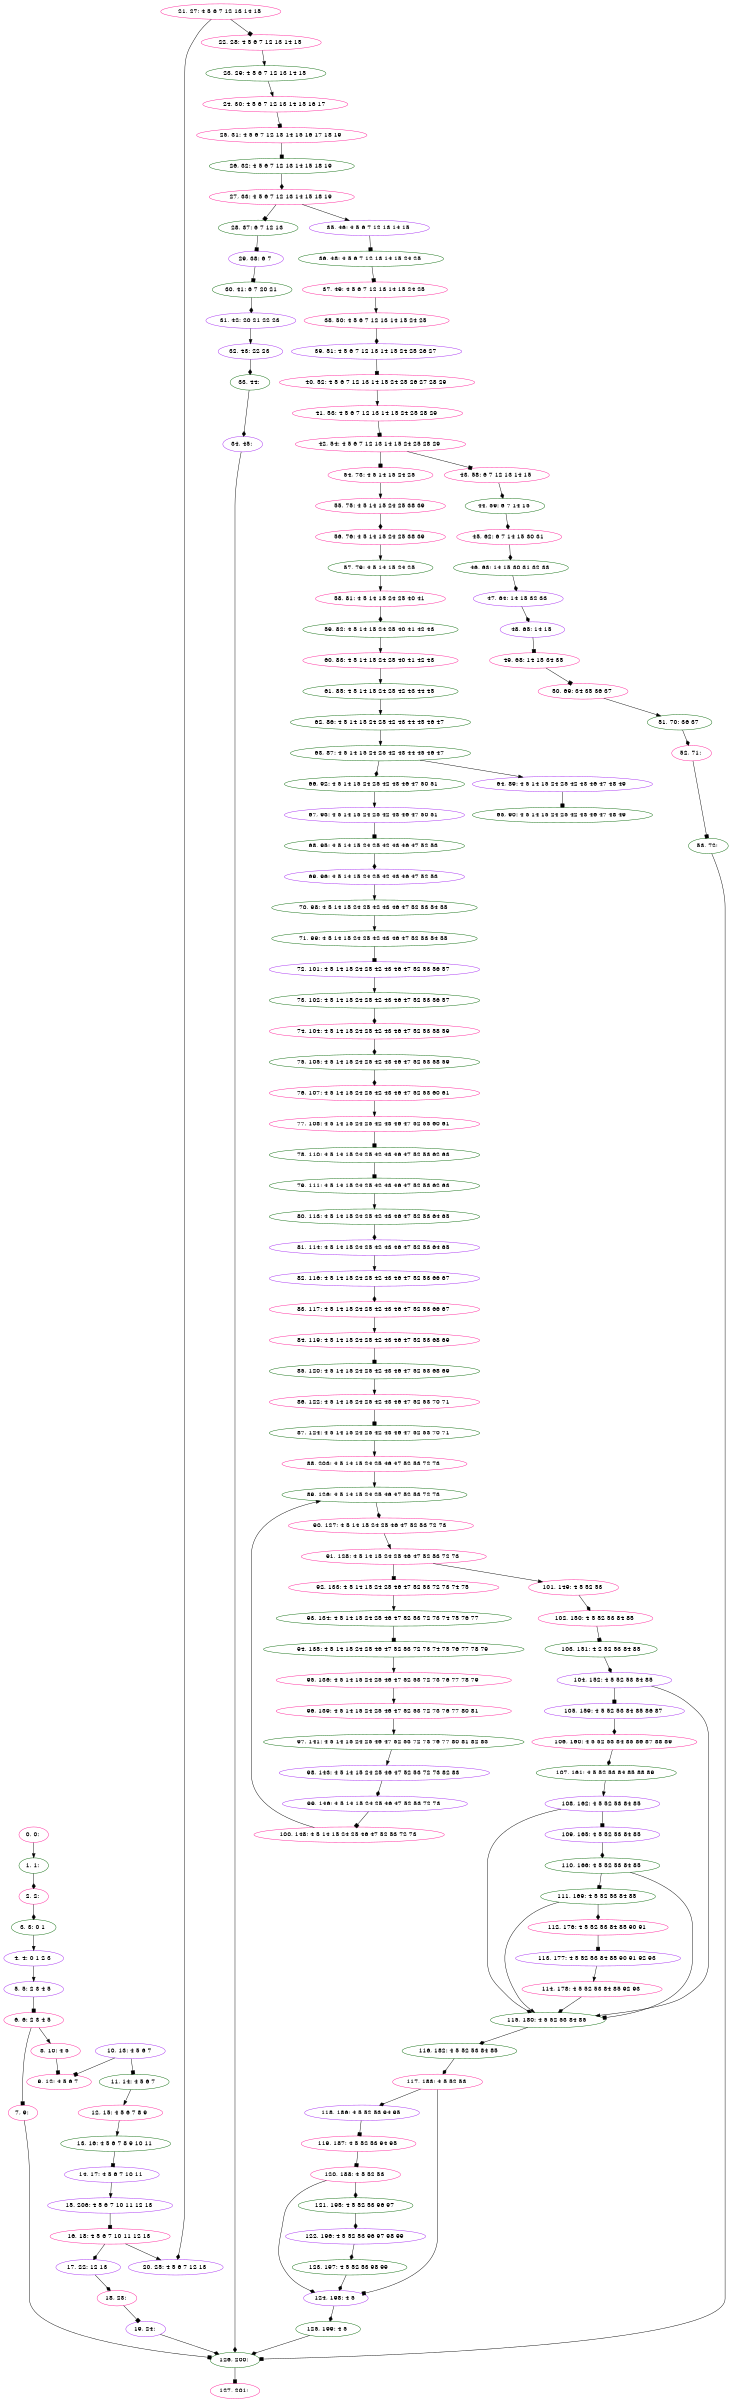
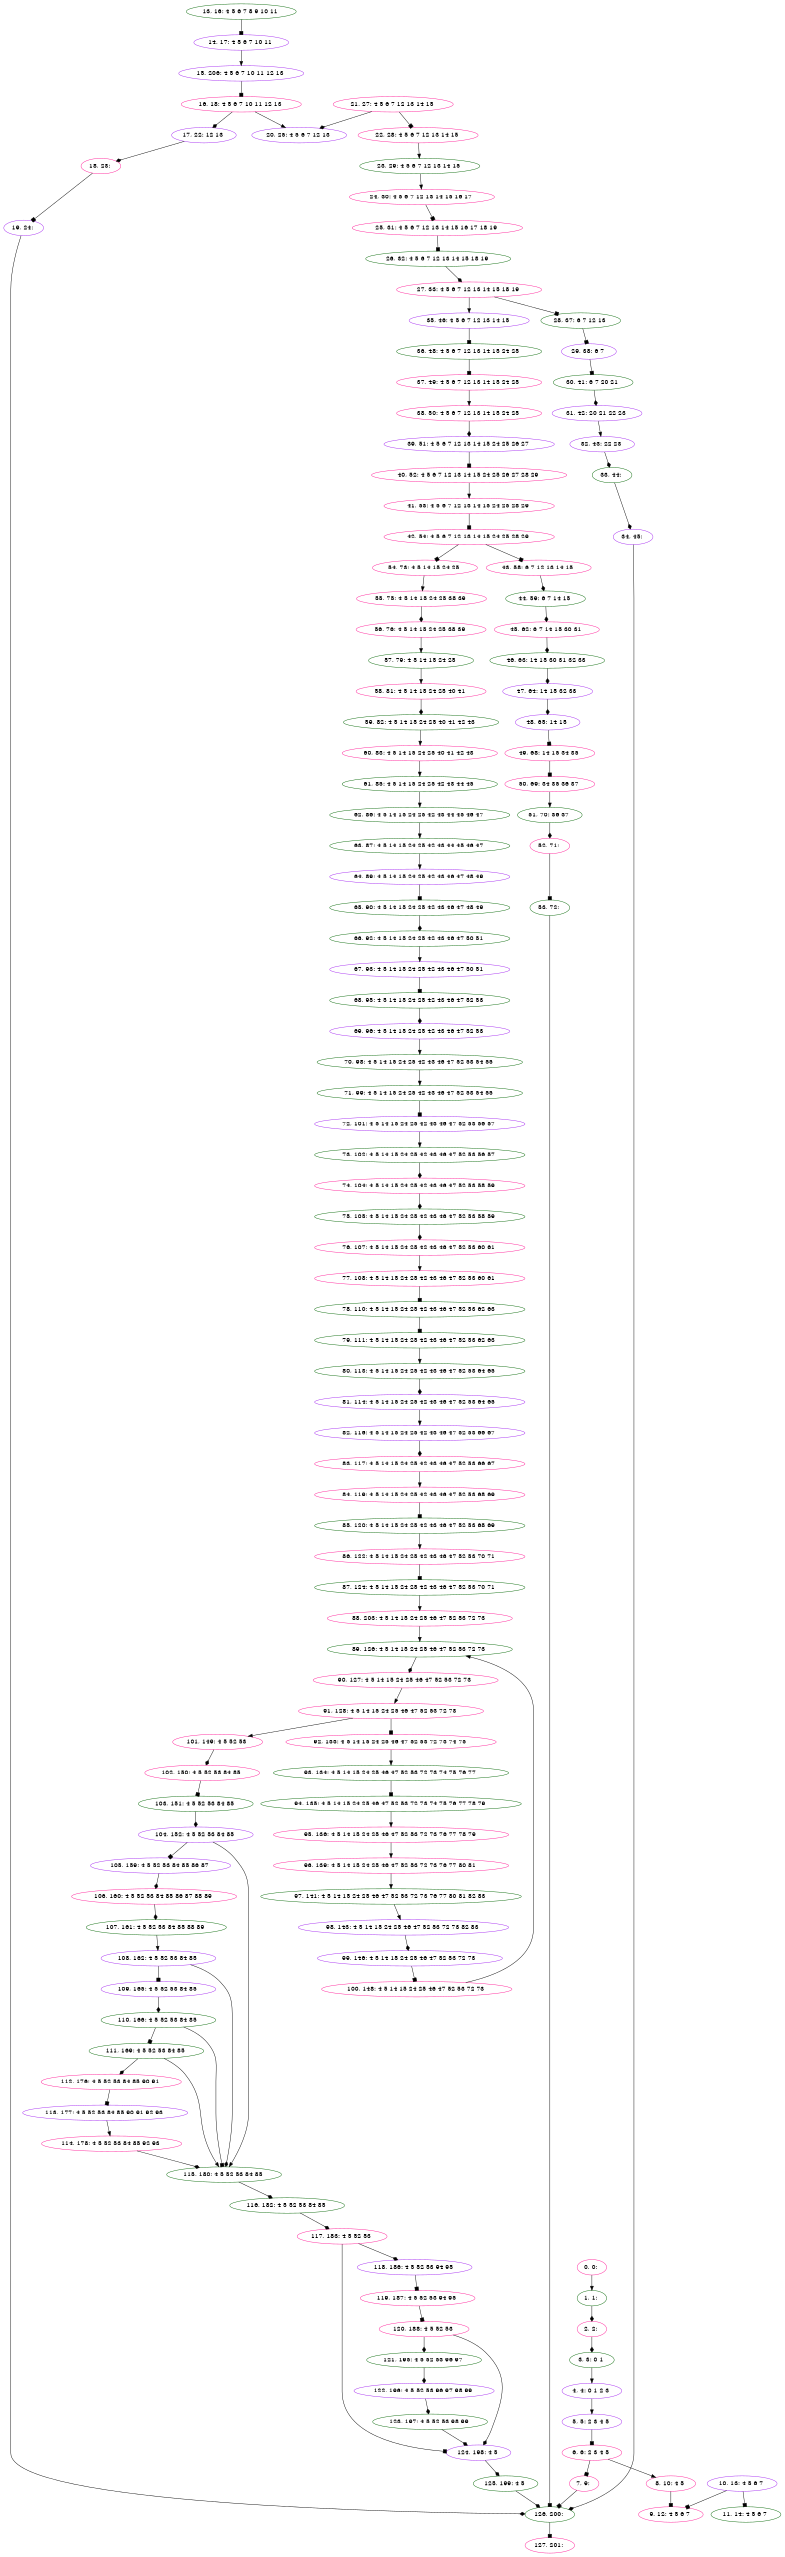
  digraph {
    node [color=deeppink]
    edge [arrowhead=diamond]
    n1 [label="0, 0: "]
    n2 [color=darkgreen label="1, 1: "]
    n3 [label="2, 2: "]
    n4 [color=darkgreen label="3, 3: 0 1 "]
    n5 [color=purple label="4, 4: 0 1 2 3 "]
    n6 [color=purple label="5, 5: 2 3 4 5 "]
    n7 [label="6, 6: 2 3 4 5 "]
    n8 [label="7, 9: "]
    n9 [label="8, 10: 4 5 "]
    n10 [color=darkgreen label="126, 200: "]
    n11 [label="9, 12: 4 5 6 7 "]
    n12 [label="127, 201: "]
    n13 [color=purple label="10, 13: 4 5 6 7 "]
    n14 [color=darkgreen label="11, 14: 4 5 6 7 "]
-   n15 [label="12, 15: 4 5 6 7 8 9 "]
    n16 [color=darkgreen label="13, 16: 4 5 6 7 8 9 10 11 "]
    n17 [color=purple label="14, 17: 4 5 6 7 10 11 "]
    n18 [color=purple label="15, 206: 4 5 6 7 10 11 12 13 "]
    n19 [label="16, 18: 4 5 6 7 10 11 12 13 "]
    n20 [color=purple label="17, 22: 12 13 "]
    n21 [color=purple label="20, 25: 4 5 6 7 12 13 "]
    n22 [label="18, 23: "]
    n23 [color=purple label="19, 24: "]
    n24 [label="21, 27: 4 5 6 7 12 13 14 15 "]
    n25 [label="22, 28: 4 5 6 7 12 13 14 15 "]
    n26 [color=darkgreen label="23, 29: 4 5 6 7 12 13 14 15 "]
    n27 [label="24, 30: 4 5 6 7 12 13 14 15 16 17 "]
    n28 [label="25, 31: 4 5 6 7 12 13 14 15 16 17 18 19 "]
    n29 [color=darkgreen label="26, 32: 4 5 6 7 12 13 14 15 18 19 "]
    n30 [label="27, 33: 4 5 6 7 12 13 14 15 18 19 "]
    n31 [color=darkgreen label="28, 37: 6 7 12 13 "]
    n32 [color=purple label="35, 46: 4 5 6 7 12 13 14 15 "]
    n33 [color=purple label="29, 38: 6 7 "]
    n34 [color=darkgreen label="36, 48: 4 5 6 7 12 13 14 15 24 25 "]
    n35 [color=darkgreen label="30, 41: 6 7 20 21 "]
    n36 [color=purple label="31, 42: 20 21 22 23 "]
    n37 [color=purple label="32, 43: 22 23 "]
    n38 [color=darkgreen label="33, 44: "]
    n39 [color=purple label="34, 45: "]
    n40 [label="37, 49: 4 5 6 7 12 13 14 15 24 25 "]
    n41 [label="38, 50: 4 5 6 7 12 13 14 15 24 25 "]
    n42 [color=purple label="39, 51: 4 5 6 7 12 13 14 15 24 25 26 27 "]
    n43 [label="40, 52: 4 5 6 7 12 13 14 15 24 25 26 27 28 29 "]
    n44 [label="41, 53: 4 5 6 7 12 13 14 15 24 25 28 29 "]
    n45 [label="42, 54: 4 5 6 7 12 13 14 15 24 25 28 29 "]
    n46 [label="43, 58: 6 7 12 13 14 15 "]
    n47 [label="54, 73: 4 5 14 15 24 25 "]
    n48 [color=darkgreen label="44, 59: 6 7 14 15 "]
    n49 [label="55, 75: 4 5 14 15 24 25 38 39 "]
    n50 [label="45, 62: 6 7 14 15 30 31 "]
    n51 [color=darkgreen label="46, 63: 14 15 30 31 32 33 "]
    n52 [color=purple label="47, 64: 14 15 32 33 "]
    n53 [color=purple label="48, 65: 14 15 "]
    n54 [label="49, 68: 14 15 34 35 "]
    n55 [label="50, 69: 34 35 36 37 "]
    n56 [color=darkgreen label="51, 70: 36 37 "]
    n57 [label="52, 71: "]
    n58 [color=darkgreen label="53, 72: "]
    n59 [label="56, 76: 4 5 14 15 24 25 38 39 "]
    n60 [color=darkgreen label="57, 79: 4 5 14 15 24 25 "]
    n61 [label="58, 81: 4 5 14 15 24 25 40 41 "]
    n62 [color=darkgreen label="59, 82: 4 5 14 15 24 25 40 41 42 43 "]
    n63 [label="60, 83: 4 5 14 15 24 25 40 41 42 43 "]
    n64 [color=darkgreen label="61, 85: 4 5 14 15 24 25 42 43 44 45 "]
    n65 [color=darkgreen label="62, 86: 4 5 14 15 24 25 42 43 44 45 46 47 "]
    n66 [color=darkgreen label="63, 87: 4 5 14 15 24 25 42 43 44 45 46 47 "]
    n67 [color=purple label="64, 89: 4 5 14 15 24 25 42 43 46 47 48 49 "]
    n68 [color=darkgreen label="65, 90: 4 5 14 15 24 25 42 43 46 47 48 49 "]
    n69 [color=darkgreen label="66, 92: 4 5 14 15 24 25 42 43 46 47 50 51 "]
    n70 [color=purple label="67, 93: 4 5 14 15 24 25 42 43 46 47 50 51 "]
    n71 [color=darkgreen label="68, 95: 4 5 14 15 24 25 42 43 46 47 52 53 "]
    n72 [color=purple label="69, 96: 4 5 14 15 24 25 42 43 46 47 52 53 "]
    n73 [color=darkgreen label="70, 98: 4 5 14 15 24 25 42 43 46 47 52 53 54 55 "]
    n74 [color=darkgreen label="71, 99: 4 5 14 15 24 25 42 43 46 47 52 53 54 55 "]
    n75 [color=purple label="72, 101: 4 5 14 15 24 25 42 43 46 47 52 53 56 57 "]
    n76 [color=darkgreen label="73, 102: 4 5 14 15 24 25 42 43 46 47 52 53 56 57 "]
    n77 [label="74, 104: 4 5 14 15 24 25 42 43 46 47 52 53 58 59 "]
    n78 [color=darkgreen label="75, 105: 4 5 14 15 24 25 42 43 46 47 52 53 58 59 "]
    n79 [label="76, 107: 4 5 14 15 24 25 42 43 46 47 52 53 60 61 "]
    n80 [label="77, 108: 4 5 14 15 24 25 42 43 46 47 52 53 60 61 "]
    n81 [color=darkgreen label="78, 110: 4 5 14 15 24 25 42 43 46 47 52 53 62 63 "]
    n82 [color=darkgreen label="79, 111: 4 5 14 15 24 25 42 43 46 47 52 53 62 63 "]
    n83 [color=darkgreen label="80, 113: 4 5 14 15 24 25 42 43 46 47 52 53 64 65 "]
    n84 [color=purple label="81, 114: 4 5 14 15 24 25 42 43 46 47 52 53 64 65 "]
    n85 [color=purple label="82, 116: 4 5 14 15 24 25 42 43 46 47 52 53 66 67 "]
    n86 [label="83, 117: 4 5 14 15 24 25 42 43 46 47 52 53 66 67 "]
    n87 [label="84, 119: 4 5 14 15 24 25 42 43 46 47 52 53 68 69 "]
    n88 [color=darkgreen label="85, 120: 4 5 14 15 24 25 42 43 46 47 52 53 68 69 "]
    n89 [label="86, 122: 4 5 14 15 24 25 42 43 46 47 52 53 70 71 "]
    n90 [color=darkgreen label="87, 124: 4 5 14 15 24 25 42 43 46 47 52 53 70 71 "]
    n91 [label="88, 203: 4 5 14 15 24 25 46 47 52 53 72 73 "]
    n92 [color=darkgreen label="89, 126: 4 5 14 15 24 25 46 47 52 53 72 73 "]
    n93 [label="90, 127: 4 5 14 15 24 25 46 47 52 53 72 73 "]
    n94 [label="91, 128: 4 5 14 15 24 25 46 47 52 53 72 73 "]
    n95 [label="92, 133: 4 5 14 15 24 25 46 47 52 53 72 73 74 75 "]
    n96 [label="101, 149: 4 5 52 53 "]
    n97 [color=darkgreen label="93, 134: 4 5 14 15 24 25 46 47 52 53 72 73 74 75 76 77 "]
    n98 [label="102, 150: 4 5 52 53 84 85 "]
    n99 [color=darkgreen label="94, 135: 4 5 14 15 24 25 46 47 52 53 72 73 74 75 76 77 78 79 "]
    n100 [label="95, 136: 4 5 14 15 24 25 46 47 52 53 72 73 76 77 78 79 "]
    n101 [label="96, 139: 4 5 14 15 24 25 46 47 52 53 72 73 76 77 80 81 "]
    n102 [color=darkgreen label="97, 141: 4 5 14 15 24 25 46 47 52 53 72 73 76 77 80 81 82 83 "]
    n103 [color=purple label="98, 143: 4 5 14 15 24 25 46 47 52 53 72 73 82 83 "]
    n104 [color=purple label="99, 146: 4 5 14 15 24 25 46 47 52 53 72 73 "]
    n105 [label="100, 148: 4 5 14 15 24 25 46 47 52 53 72 73 "]
-   n106 [color=darkgreen label="103, 151: 4 2 52 53 84 85"]
+   n106 [color=darkgreen label="103, 151: 4 5 52 53 84 85 "]
    n107 [color=purple label="104, 152: 4 5 52 53 84 85 "]
    n108 [color=purple label="105, 159: 4 5 52 53 84 85 86 87 "]
    n109 [color=darkgreen label="115, 180: 4 5 52 53 84 85 "]
    n110 [label="106, 160: 4 5 52 53 84 85 86 87 88 89 "]
    n111 [color=darkgreen label="116, 182: 4 5 52 53 84 85 "]
    n112 [color=darkgreen label="107, 161: 4 5 52 53 84 85 88 89 "]
    n113 [color=purple label="108, 162: 4 5 52 53 84 85 "]
    n114 [color=purple label="109, 165: 4 5 52 53 84 85 "]
    n115 [color=darkgreen label="110, 166: 4 5 52 53 84 85 "]
    n116 [color=darkgreen label="111, 169: 4 5 52 53 84 85 "]
    n117 [label="112, 176: 4 5 52 53 84 85 90 91 "]
    n118 [color=purple label="113, 177: 4 5 52 53 84 85 90 91 92 93 "]
    n119 [label="114, 178: 4 5 52 53 84 85 92 93 "]
    n120 [label="117, 183: 4 5 52 53 "]
    n121 [color=purple label="118, 186: 4 5 52 53 94 95 "]
    n122 [color=purple label="124, 198: 4 5 "]
    n123 [label="119, 187: 4 5 52 53 94 95 "]
    n124 [color=darkgreen label="125, 199: 4 5 "]
    n125 [label="120, 188: 4 5 52 53 "]
    n126 [color=darkgreen label="121, 195: 4 5 52 53 96 97 "]
    n127 [color=purple label="122, 196: 4 5 52 53 96 97 98 99 "]
    n128 [color=darkgreen label="123, 197: 4 5 52 53 98 99 "]
    n1 -> n2 [arrowhead=normal]
    n2 -> n3
    n3 -> n4
    n4 -> n5 [arrowhead=normal]
    n5 -> n6 [arrowhead=normal]
    n6 -> n7 [arrowhead=box]
    n7 -> n8 [arrowhead=box]
    n7 -> n9 [arrowhead=normal]
    n8 -> n10 [arrowhead=box]
    n9 -> n11 [arrowhead=box]
    n10 -> n12 [arrowhead=box]
    n13 -> n11 [arrowhead=box]
    n13 -> n14 [arrowhead=box]
-   n14 -> n15 [arrowhead=normal]
-   n15 -> n16 [arrowhead=normal]
    n16 -> n17 [arrowhead=box]
    n17 -> n18 [arrowhead=normal]
    n18 -> n19 [arrowhead=box]
    n19 -> n20
    n19 -> n21 [arrowhead=normal]
    n20 -> n22
    n22 -> n23 [arrowhead=box]
    n23 -> n10
    n24 -> n21
    n24 -> n25 [arrowhead=box]
    n25 -> n26 [arrowhead=normal]
    n26 -> n27 [arrowhead=normal]
    n27 -> n28 [arrowhead=box]
    n28 -> n29 [arrowhead=box]
    n29 -> n30
    n30 -> n31 [arrowhead=box]
    n30 -> n32 [arrowhead=normal]
    n31 -> n33 [arrowhead=box]
    n32 -> n34 [arrowhead=box]
    n33 -> n35 [arrowhead=box]
    n34 -> n40 [arrowhead=box]
    n35 -> n36
    n36 -> n37 [arrowhead=normal]
    n37 -> n38
    n38 -> n39
    n39 -> n10
    n40 -> n41 [arrowhead=normal]
    n41 -> n42
    n42 -> n43 [arrowhead=box]
    n43 -> n44 [arrowhead=normal]
    n44 -> n45 [arrowhead=box]
    n45 -> n46 [arrowhead=box]
    n45 -> n47 [arrowhead=box]
    n46 -> n48
    n47 -> n49 [arrowhead=normal]
    n48 -> n50
    n49 -> n59
    n50 -> n51
    n51 -> n52
    n52 -> n53
    n53 -> n54 [arrowhead=box]
    n54 -> n55 [arrowhead=box]
    n55 -> n56 [arrowhead=normal]
    n56 -> n57
    n57 -> n58 [arrowhead=box]
    n58 -> n10 [arrowhead=box]
    n59 -> n60 [arrowhead=normal]
    n60 -> n61 [arrowhead=normal]
    n61 -> n62
    n62 -> n63 [arrowhead=normal]
    n63 -> n64 [arrowhead=normal]
    n64 -> n65 [arrowhead=normal]
    n65 -> n66 [arrowhead=normal]
    n66 -> n67 [arrowhead=normal]
    n67 -> n68 [arrowhead=box]
-   n66 -> n69
+   n68 -> n69
    n69 -> n70 [arrowhead=normal]
    n70 -> n71 [arrowhead=box]
    n71 -> n72
    n72 -> n73 [arrowhead=normal]
    n73 -> n74 [arrowhead=normal]
    n74 -> n75 [arrowhead=box]
    n75 -> n76 [arrowhead=normal]
    n76 -> n77
    n77 -> n78
    n78 -> n79
    n79 -> n80 [arrowhead=normal]
    n80 -> n81 [arrowhead=box]
    n81 -> n82 [arrowhead=box]
    n82 -> n83 [arrowhead=normal]
    n83 -> n84
    n84 -> n85 [arrowhead=normal]
    n85 -> n86
    n86 -> n87 [arrowhead=normal]
    n87 -> n88 [arrowhead=box]
    n88 -> n89 [arrowhead=normal]
    n89 -> n90 [arrowhead=box]
    n90 -> n91 [arrowhead=normal]
    n91 -> n92 [arrowhead=normal]
    n92 -> n93
    n93 -> n94 [arrowhead=normal]
    n94 -> n95 [arrowhead=box]
    n94 -> n96 [arrowhead=normal]
    n95 -> n97 [arrowhead=normal]
    n96 -> n98
    n97 -> n99 [arrowhead=box]
    n98 -> n106 [arrowhead=box]
    n99 -> n100 [arrowhead=normal]
    n100 -> n101 [arrowhead=normal]
    n101 -> n102 [arrowhead=normal]
    n102 -> n103 [arrowhead=normal]
    n103 -> n104
    n104 -> n105 [arrowhead=box]
    n105 -> n92 [arrowhead=normal]
    n106 -> n107
    n107 -> n108 [arrowhead=box]
    n107 -> n109 [arrowhead=normal]
    n108 -> n110
    n109 -> n111
    n110 -> n112
    n111 -> n120
    n112 -> n113 [arrowhead=normal]
    n113 -> n109
    n113 -> n114 [arrowhead=box]
    n114 -> n115
    n115 -> n109 [arrowhead=box]
    n115 -> n116 [arrowhead=box]
    n116 -> n109 [arrowhead=normal]
    n116 -> n117
    n117 -> n118 [arrowhead=box]
    n118 -> n119 [arrowhead=normal]
    n119 -> n109
    n120 -> n121
    n120 -> n122 [arrowhead=box]
    n121 -> n123 [arrowhead=box]
    n122 -> n124
    n123 -> n125 [arrowhead=box]
    n124 -> n10
    n125 -> n122
    n125 -> n126
    n126 -> n127
    n127 -> n128
    n128 -> n122
  }
